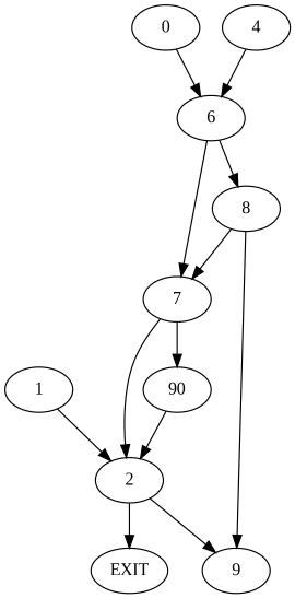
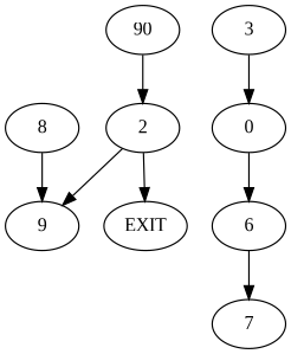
  digraph {
    fontname="Liberation Serif"
    node [fontname="Liberation Serif"]
    edge [fontname="Liberation Serif"]
-   1
    2
    n3 [label=EXIT]
    9
    n5 [label=0]
-   4
+   3
    6
    7
    8
    n11 [label=90]
-   1 -> 2
    2 -> n3
    2 -> 9
    n5 -> 6
-   4 -> 6
+   3 -> n5
    6 -> 7
-   6 -> 8
-   7 -> 2
-   7 -> n11
    8 -> 9
-   8 -> 7
    n11 -> 2
  }
